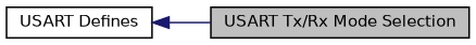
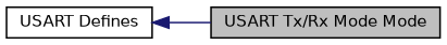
  digraph {
    rankdir=LR
    node [color=black fontname=Helvetica fontsize=10 shape=record style=filled]
-   n1 [fillcolor=grey75 fontcolor=black height=0.2 label="USART Tx/Rx Mode Selection" width=0.4]
+   n1 [fillcolor=grey75 fontcolor=black height=0.2 label="USART Tx/Rx Mode Mode" width=0.4]
    n2 [fillcolor=white height=0.2 label="USART Defines" width=0.4]
    n2 -> n1 [color=midnightblue dir=back fontname=Helvetica fontsize=10 labelfontname=Helvetica labelfontsize=10 shape=plaintext style=solid]
  }
